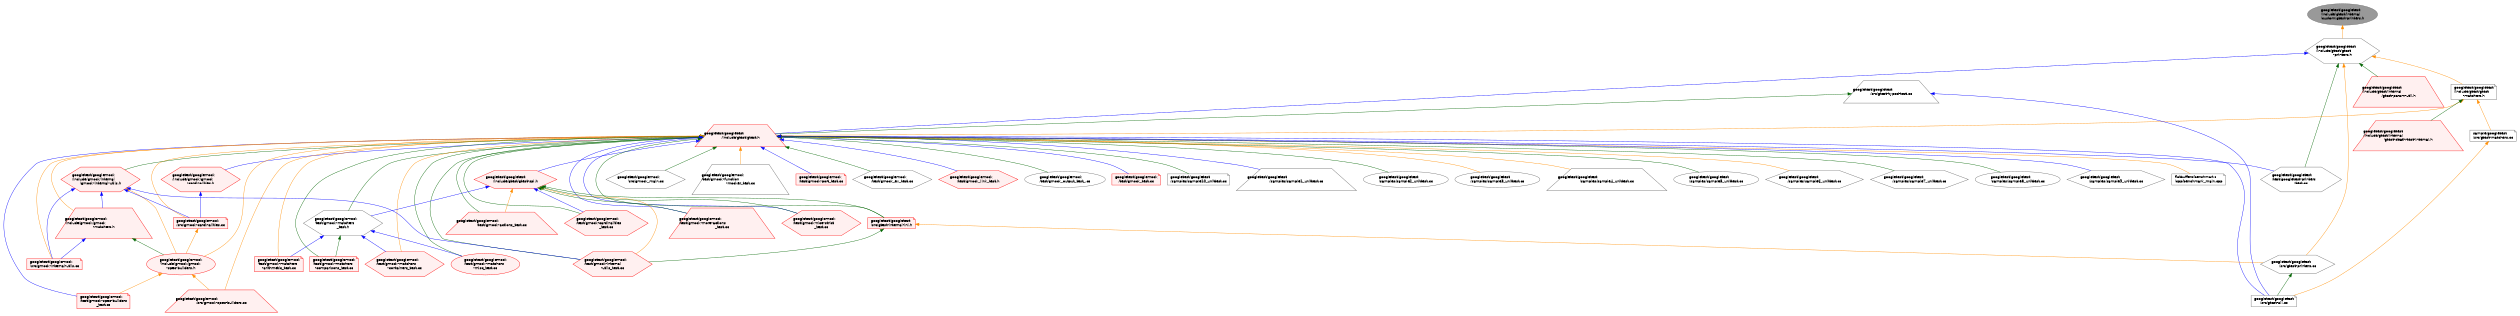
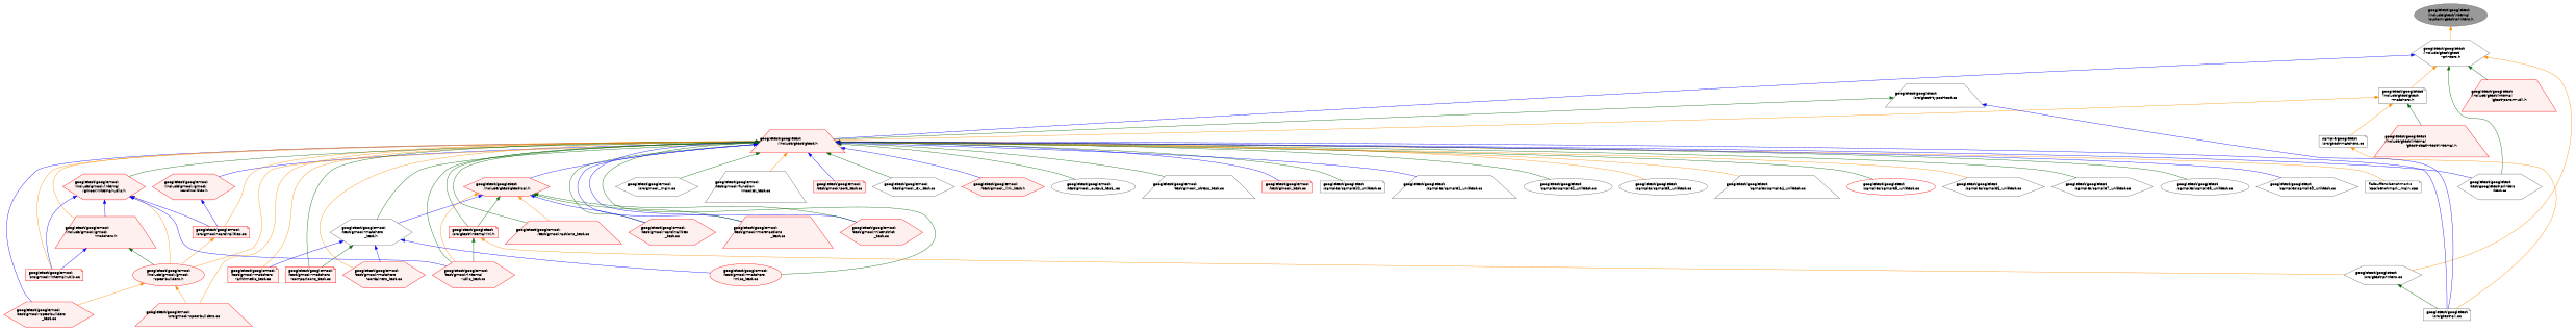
  digraph {
    node [color=red fillcolor="#FFF0F0" fontname=Helvetica fontsize=10 shape=hexagon style=filled]
    edge [color=darkgreen dir=back fontname=Helvetica fontsize=10 labelfontname=Helvetica labelfontsize=10 style=solid]
    n1 [color=gray40 fillcolor=grey60 fontcolor=black height=0.2 label="googletest/googletest\l/include/gtest/internal\l/custom/gtest-printers.h" shape=ellipse width=0.4]
    n2 [color=grey40 fillcolor=white height=0.2 label="googletest/googletest\l/include/gtest/gtest\l-printers.h" width=0.4]
    n3 [color=grey40 fillcolor=white height=0.2 label="googletest/googletest\l/include/gtest/gtest\l-matchers.h" shape=note width=0.4]
    n4 [height=0.2 label="googletest/googletest\l/include/gtest/gtest.h" shape=trapezium width=0.4]
    n5 [color=grey40 fillcolor=white height=0.2 label="googletest/googletest\l/src/gtest-printers.cc" width=0.4]
    n6 [color=grey40 fillcolor=white height=0.2 label="googletest/googletest\l/test/googletest-printers\l-test.cc" width=0.4]
    n7 [height=0.2 label="googletest/googletest\l/include/gtest/internal\l/gtest-param-util.h" shape=trapezium width=0.4]
    n8 [height=0.2 label="googletest/googletest\l/include/gtest/internal\l/gtest-death-test-internal.h" shape=trapezium width=0.4]
    n9 [color=grey40 fillcolor=white height=0.2 label="sample/googletest\l/src/gtest-matchers.cc" shape=note width=0.4]
    n10 [color=grey40 fillcolor=white height=0.2 label="flatbuffers/benchmarks\l/cpp/benchmark_main.cpp" shape=note width=0.4]
    n11 [height=0.2 label="googletest/googlemock\l/include/gmock/gmock\l-cardinalities.h" width=0.4]
    n12 [height=0.2 label="googletest/googlemock\l/include/gmock/gmock\l-spec-builders.h" shape=ellipse width=0.4]
    n13 [height=0.2 label="googletest/googlemock\l/src/gmock-spec-builders.cc" shape=trapezium width=0.4]
-   n14 [height=0.2 label="googletest/googlemock\l/test/gmock-spec-builders\l_test.cc" shape=note width=0.4]
+   n14 [height=0.2 label="googletest/googlemock\l/test/gmock-spec-builders\l_test.cc" width=0.4]
    n15 [height=0.2 label="googletest/googlemock\l/src/gmock-cardinalities.cc" shape=note width=0.4]
    n16 [height=0.2 label="googletest/googlemock\l/include/gmock/gmock\l-matchers.h" shape=trapezium width=0.4]
    n17 [color=grey40 fillcolor=white height=0.2 label="googletest/googlemock\l/test/gmock-matchers\l_test.h" width=0.4]
    n18 [height=0.2 label="googletest/googlemock\l/test/gmock-matchers\l-arithmetic_test.cc" shape=note width=0.4]
    n19 [height=0.2 label="googletest/googlemock\l/test/gmock-matchers\l-comparisons_test.cc" shape=note width=0.4]
    n20 [height=0.2 label="googletest/googlemock\l/test/gmock-matchers\l-containers_test.cc" width=0.4]
    n21 [height=0.2 label="googletest/googlemock\l/test/gmock-matchers\l-misc_test.cc" shape=ellipse width=0.4]
    n22 [height=0.2 label="googletest/googlemock\l/include/gmock/internal\l/gmock-internal-utils.h" width=0.4]
    n23 [height=0.2 label="googletest/googlemock\l/src/gmock-internal-utils.cc" shape=note width=0.4]
    n24 [height=0.2 label="googletest/googlemock\l/test/gmock-internal\l-utils_test.cc" width=0.4]
    n25 [color=grey40 fillcolor=white height=0.2 label="googletest/googlemock\l/src/gmock_main.cc" width=0.4]
    n26 [height=0.2 label="googletest/googlemock\l/test/gmock-actions_test.cc" shape=trapezium width=0.4]
    n27 [height=0.2 label="googletest/googlemock\l/test/gmock-cardinalities\l_test.cc" width=0.4]
    n28 [color=grey40 fillcolor=white height=0.2 label="googletest/googlemock\l/test/gmock-function\l-mocker_test.cc" shape=trapezium width=0.4]
    n29 [height=0.2 label="googletest/googlemock\l/test/gmock-more-actions\l_test.cc" shape=trapezium width=0.4]
    n30 [height=0.2 label="googletest/googlemock\l/test/gmock-nice-strict\l_test.cc" width=0.4]
    n31 [height=0.2 label="googletest/googlemock\l/test/gmock-port_test.cc" shape=note width=0.4]
    n32 [color=grey40 fillcolor=white height=0.2 label="googletest/googlemock\l/test/gmock_ex_test.cc" width=0.4]
    n33 [height=0.2 label="googletest/googlemock\l/test/gmock_link_test.h" width=0.4]
    n34 [color=grey40 fillcolor=white height=0.2 label="googletest/googlemock\l/test/gmock_output_test_.cc" shape=ellipse width=0.4]
+   n35 [color=grey40 fillcolor=white height=0.2 label="googletest/googlemock\l/test/gmock_stress_test.cc" shape=trapezium width=0.4]
    n36 [height=0.2 label="googletest/googlemock\l/test/gmock_test.cc" shape=note width=0.4]
    n37 [height=0.2 label="googletest/googletest\l/include/gtest/gtest-spi.h" width=0.4]
    n38 [height=0.2 label="googletest/googletest\l/src/gtest-internal-inl.h" shape=note width=0.4]
    n39 [color=grey40 fillcolor=white height=0.2 label="googletest/googletest\l/src/gtest-all.cc" shape=note width=0.4]
    n40 [color=grey40 fillcolor=white height=0.2 label="googletest/googletest\l/samples/sample10_unittest.cc" shape=note width=0.4]
    n41 [color=grey40 fillcolor=white height=0.2 label="googletest/googletest\l/samples/sample1_unittest.cc" shape=trapezium width=0.4]
    n42 [color=grey40 fillcolor=white height=0.2 label="googletest/googletest\l/samples/sample2_unittest.cc" shape=ellipse width=0.4]
    n43 [color=grey40 fillcolor=white height=0.2 label="googletest/googletest\l/samples/sample3_unittest.cc" shape=ellipse width=0.4]
    n44 [color=grey40 fillcolor=white height=0.2 label="googletest/googletest\l/samples/sample4_unittest.cc" shape=trapezium width=0.4]
-   n45 [color=grey40 fillcolor=white height=0.2 label="googletest/googletest\l/samples/sample5_unittest.cc" shape=ellipse width=0.4]
+   n45 [fillcolor=white height=0.2 label="googletest/googletest\l/samples/sample5_unittest.cc" shape=ellipse width=0.4]
    n46 [color=grey40 fillcolor=white height=0.2 label="googletest/googletest\l/samples/sample6_unittest.cc" width=0.4]
    n47 [color=grey40 fillcolor=white height=0.2 label="googletest/googletest\l/samples/sample7_unittest.cc" width=0.4]
    n48 [color=grey40 fillcolor=white height=0.2 label="googletest/googletest\l/samples/sample8_unittest.cc" shape=ellipse width=0.4]
    n49 [color=grey40 fillcolor=white height=0.2 label="googletest/googletest\l/samples/sample9_unittest.cc" width=0.4]
    n50 [color=grey40 fillcolor=white height=0.2 label="googletest/googletest\l/src/gtest-typed-test.cc" shape=trapezium width=0.4]
    n1 -> n2 [color=darkorange]
    n2 -> n3 [color=darkorange]
    n2 -> n4 [color=blue]
    n2 -> n5 [color=darkorange]
    n2 -> n6
    n2 -> n7
    n3 -> n4 [color=darkorange]
    n3 -> n8
    n3 -> n9 [color=darkorange]
    n4 -> n6 [color=blue]
    n4 -> n10 [color=darkorange]
    n4 -> n11 [color=blue]
    n4 -> n12 [color=darkorange]
    n4 -> n13 [color=darkorange]
    n4 -> n14 [color=blue]
    n4 -> n15 [color=darkorange]
    n4 -> n16 [color=darkorange]
    n4 -> n17
    n4 -> n18 [color=darkorange]
    n4 -> n19
    n4 -> n20 [color=darkorange]
    n4 -> n21
    n4 -> n22
    n4 -> n23 [color=darkorange]
    n4 -> n24
    n4 -> n25
    n4 -> n26
    n4 -> n27
    n4 -> n28 [color=darkorange]
    n4 -> n29 [color=blue]
    n4 -> n30 [color=blue]
    n4 -> n31 [color=blue]
    n4 -> n32
    n4 -> n33 [color=blue]
    n4 -> n34
+   n4 -> n35
    n4 -> n36 [color=blue]
    n4 -> n37 [color=blue]
    n4 -> n38
    n4 -> n39 [color=blue]
    n4 -> n40
    n4 -> n41 [color=blue]
    n4 -> n42
    n4 -> n43 [color=darkorange]
    n4 -> n44 [color=darkorange]
    n4 -> n45
    n4 -> n46 [color=darkorange]
    n4 -> n47
    n4 -> n48
    n4 -> n49 [color=blue]
    n5 -> n39
    n9 -> n39 [color=darkorange]
    n11 -> n15 [color=blue]
    n12 -> n13 [color=darkorange]
    n12 -> n14 [color=darkorange]
    n15 -> n12 [color=darkorange]
    n16 -> n12
    n16 -> n23 [color=blue]
    n17 -> n18 [color=blue]
    n17 -> n19
    n17 -> n20 [color=blue]
    n17 -> n21 [color=blue]
    n22 -> n12 [color=darkorange]
    n22 -> n15 [color=blue]
    n22 -> n16 [color=blue]
    n22 -> n23 [color=blue]
    n22 -> n24 [color=blue]
    n37 -> n17 [color=blue]
    n37 -> n24 [color=darkorange]
    n37 -> n26 [color=darkorange]
    n37 -> n27 [color=blue]
    n37 -> n29
    n37 -> n30
    n37 -> n38
    n38 -> n5 [color=darkorange]
    n38 -> n24
    n50 -> n4
    n50 -> n39 [color=blue]
  }
